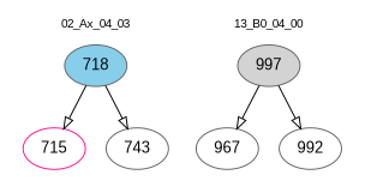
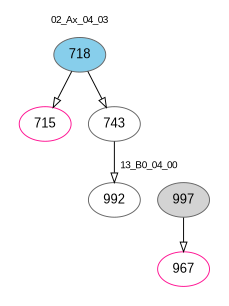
  digraph {
    fontname="Liberation Sans"
    node [color=gray40 fillcolor=white fontname="Liberation Sans" style=filled]
    edge [arrowhead=onormal color=black fontname="Liberation Sans"]
    n1 [fillcolor=skyblue label=718]
    n2 [color=deeppink label=715]
    n3 [label=743]
    n4 [fillcolor=lightgrey label=997]
-   n5 [label=967]
+   n5 [color=deeppink label=967]
    n6 [label=992]
    subgraph cluster_1 {
      color=white
      fontsize=10
      label="02_Ax_04_03"
      n1
      n2
      n3
    }
    subgraph cluster_2 {
      color=white
      fontsize=10
      label="13_B0_04_00"
      n4
      n5
      n6
    }
    n1 -> n2
    n1 -> n3
    n4 -> n5
-   n4 -> n6
+   n3 -> n6
  }
